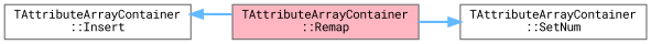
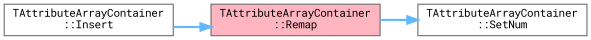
  digraph {
    fontname="Roboto Mono"
    rankdir=RL
    node [color=grey40 fillcolor=white fontname="Roboto Mono" fontsize=10 shape=box style=filled]
    edge [color=steelblue1 dir=back fontname="Roboto Mono" fontsize=10 labelfontname=Helvetica labelfontsize=10 style=bold]
    n1 [color=gray40 fontcolor=black height=0.2 label="TAttributeArrayContainer\l::SetNum" width=0.4]
    n2 [fillcolor=lightpink height=0.2 label="TAttributeArrayContainer\l::Remap" width=0.4]
    n3 [height=0.2 label="TAttributeArrayContainer\l::Insert" width=0.4]
    n1 -> n2
-   n3 -> n2
+   n2 -> n3
  }
